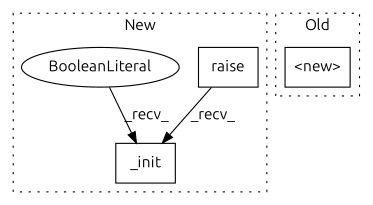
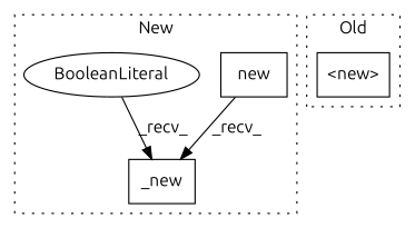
  digraph {
    fontname=Ubuntu
    node [a=32 fontname=Ubuntu l="6,1" shape=box]
    edge [fontname=Ubuntu]
-   n1 [label=_init s="8117,8225"]
-   n2 [label=raise s="8098,8115"]
+   n1 [label=_new s="8117,8225"]
+   n2 [label=new s="8098,8115"]
    n3 [a=9 l=5 label=BooleanLiteral s=8184 shape=ellipse]
    n4 [a=46 l="6,2" label="<new>" s="7583,7600"]
    subgraph cluster_1 {
      label=New
      style=dotted
      n1
      n2
      n3
    }
    subgraph cluster_2 {
      label=Old
      style=dotted
      n4
    }
    n2 -> n1 [label=_recv_]
    n3 -> n1 [label=_recv_]
  }
